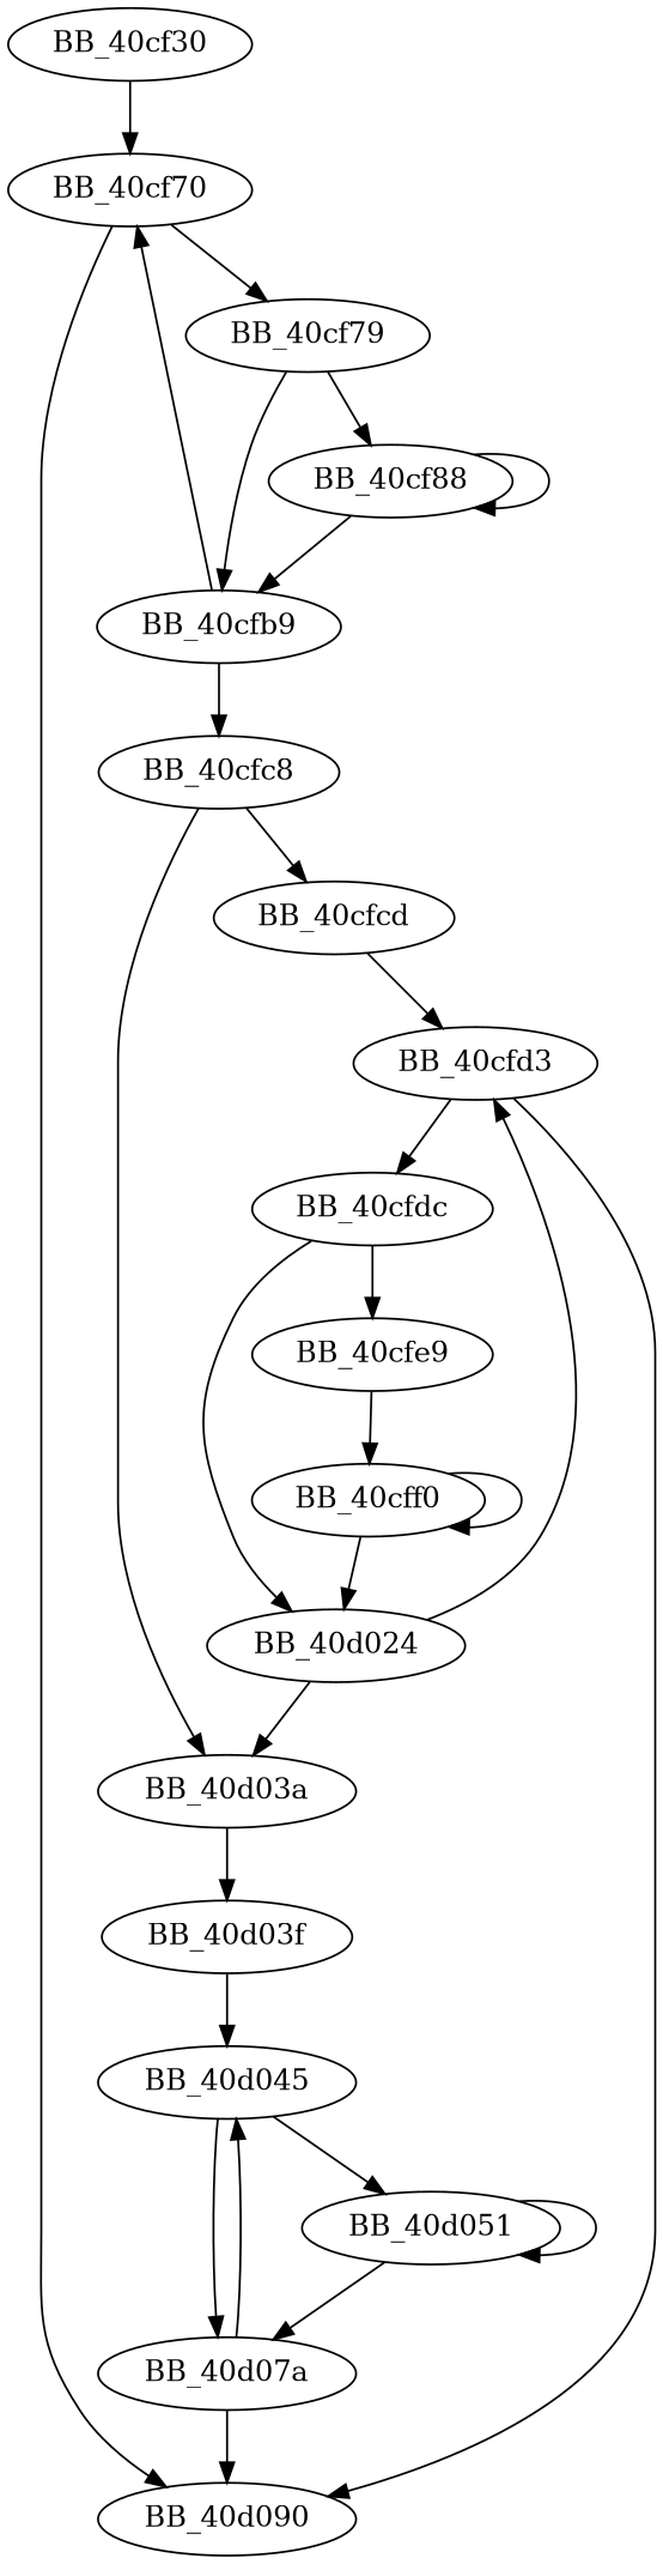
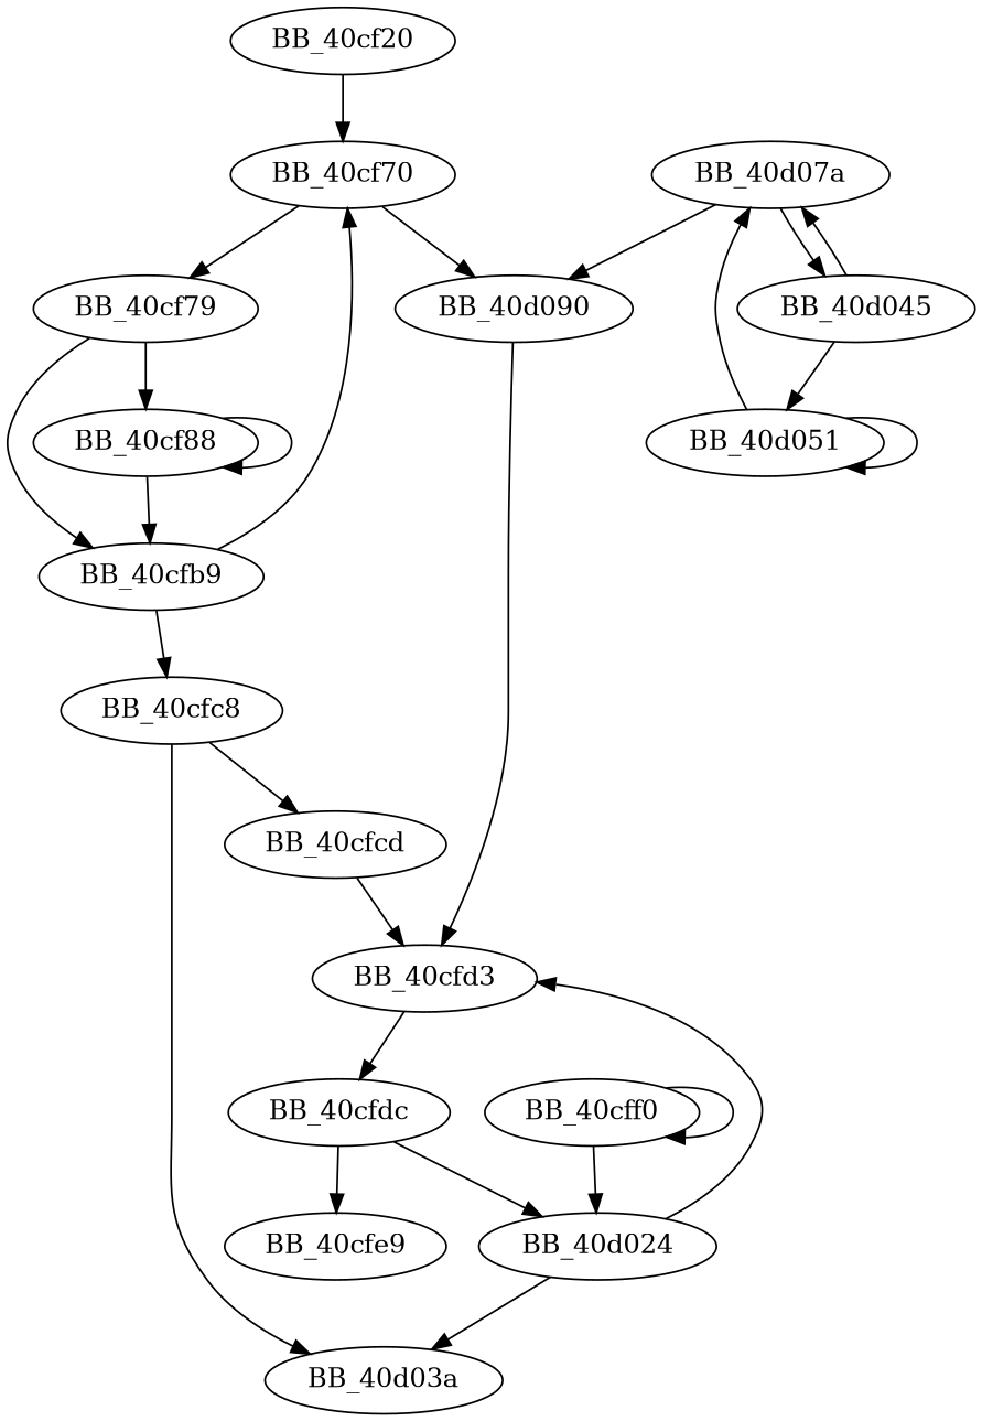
  digraph {
-   BB_40cf20 [label=BB_40cf30]
+   BB_40cf20
    BB_40cf70
    BB_40cf79
    BB_40d090
    BB_40cf88
    BB_40cfb9
    BB_40cfc8
    BB_40cfcd
    BB_40d03a
    BB_40cfd3
-   BB_40d03f
    BB_40cfdc
    BB_40d045
    BB_40cfe9
    BB_40d024
    BB_40cff0
    BB_40d051
    BB_40d07a
    BB_40cf20 -> BB_40cf70
    BB_40cf70 -> BB_40cf79
    BB_40cf70 -> BB_40d090
    BB_40cf79 -> BB_40cf88
    BB_40cf79 -> BB_40cfb9
    BB_40cf88 -> BB_40cf88
    BB_40cf88 -> BB_40cfb9
    BB_40cfb9 -> BB_40cf70
    BB_40cfb9 -> BB_40cfc8
    BB_40cfc8 -> BB_40cfcd
    BB_40cfc8 -> BB_40d03a
    BB_40cfcd -> BB_40cfd3
-   BB_40d03a -> BB_40d03f
-   BB_40cfd3 -> BB_40d090
+   BB_40d090 -> BB_40cfd3
    BB_40cfd3 -> BB_40cfdc
-   BB_40d03f -> BB_40d045
    BB_40cfdc -> BB_40cfe9
    BB_40cfdc -> BB_40d024
    BB_40d045 -> BB_40d051
    BB_40d045 -> BB_40d07a
-   BB_40cfe9 -> BB_40cff0
    BB_40d024 -> BB_40d03a
    BB_40d024 -> BB_40cfd3
    BB_40cff0 -> BB_40d024
    BB_40cff0 -> BB_40cff0
    BB_40d051 -> BB_40d051
    BB_40d051 -> BB_40d07a
    BB_40d07a -> BB_40d090
    BB_40d07a -> BB_40d045
  }
